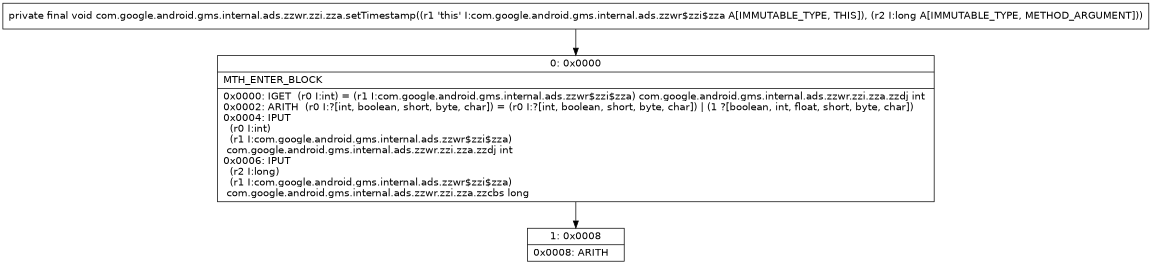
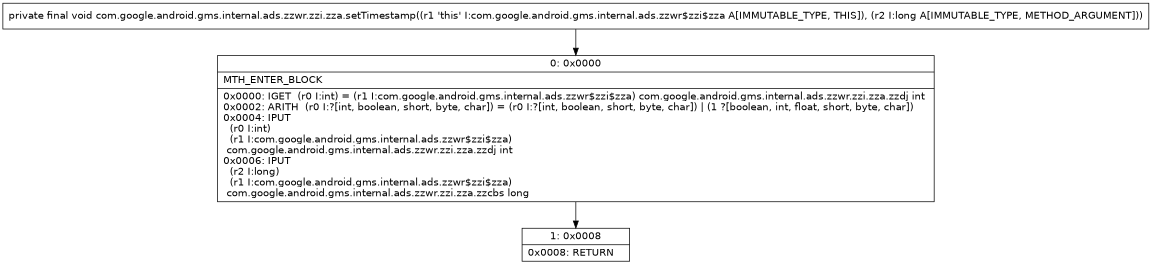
  digraph {
    fontname="DejaVu Sans"
    node [shape=record fontname="DejaVu Sans"]
    edge [fontname="DejaVu Sans"]
    n1 [label="{0\:\ 0x0000|MTH_ENTER_BLOCK\l|0x0000: IGET  (r0 I:int) = (r1 I:com.google.android.gms.internal.ads.zzwr$zzi$zza) com.google.android.gms.internal.ads.zzwr.zzi.zza.zzdj int \l0x0002: ARITH  (r0 I:?[int, boolean, short, byte, char]) = (r0 I:?[int, boolean, short, byte, char]) \| (1 ?[boolean, int, float, short, byte, char]) \l0x0004: IPUT  \l  (r0 I:int)\l  (r1 I:com.google.android.gms.internal.ads.zzwr$zzi$zza)\l com.google.android.gms.internal.ads.zzwr.zzi.zza.zzdj int \l0x0006: IPUT  \l  (r2 I:long)\l  (r1 I:com.google.android.gms.internal.ads.zzwr$zzi$zza)\l com.google.android.gms.internal.ads.zzwr.zzi.zza.zzcbs long \l}"]
-   n2 [label="{1\:\ 0x0008|0x0008: ARITH   \l}"]
+   n2 [label="{1\:\ 0x0008|0x0008: RETURN   \l}"]
    n3 [label="{private final void com.google.android.gms.internal.ads.zzwr.zzi.zza.setTimestamp((r1 'this' I:com.google.android.gms.internal.ads.zzwr$zzi$zza A[IMMUTABLE_TYPE, THIS]), (r2 I:long A[IMMUTABLE_TYPE, METHOD_ARGUMENT])) }"]
    n1 -> n2
    n3 -> n1
  }
